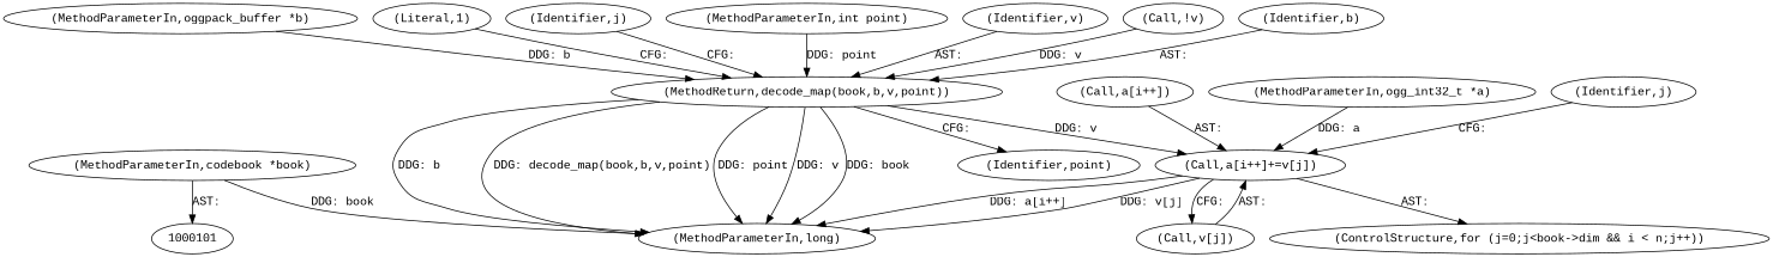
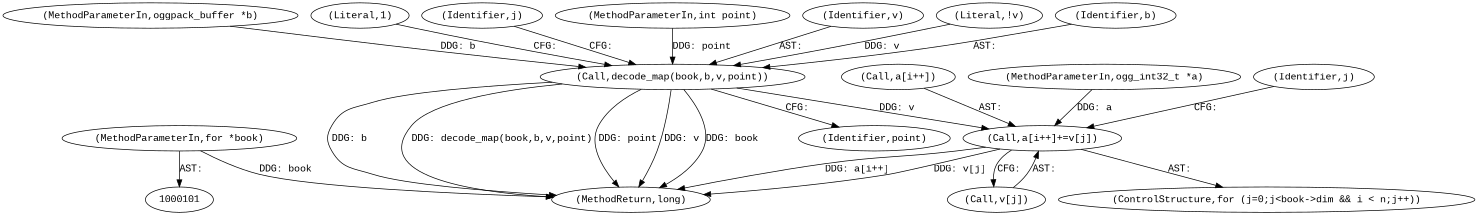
  digraph {
    fontname="Liberation Mono"
    node [fontname="Liberation Mono"]
    edge [fontname="Liberation Mono"]
-   n1 [label="(MethodParameterIn,codebook *book)"]
-   n2 [label="(MethodParameterIn,long)"]
+   n1 [label="(MethodParameterIn,for *book)"]
+   n2 [label="(MethodReturn,long)"]
    1000101
-   n4 [label="(MethodReturn,decode_map(book,b,v,point))"]
+   n4 [label="(Call,decode_map(book,b,v,point))"]
    n5 [label="(Call,a[i++]+=v[j])"]
    n6 [label="(Identifier,point)"]
    n7 [label="(Call,v[j])"]
    n8 [label="(ControlStructure,for (j=0;j<book->dim && i < n;j++))"]
    n9 [label="(MethodParameterIn,oggpack_buffer *b)"]
    n10 [label="(Literal,1)"]
    n11 [label="(Identifier,j)"]
    n12 [label="(MethodParameterIn,int point)"]
    n13 [label="(Identifier,v)"]
    n14 [label="(Call,a[i++])"]
-   n15 [label="(Call,!v)"]
+   n15 [label="(Literal,!v)"]
    n16 [label="(MethodParameterIn,ogg_int32_t *a)"]
    n17 [label="(Identifier,j)"]
    n18 [label="(Identifier,b)"]
    n1 -> n2 [label="DDG: book"]
    n1 -> 1000101 [label="AST: "]
    n4 -> n2 [label="DDG: point"]
    n4 -> n2 [label="DDG: v"]
    n4 -> n2 [label="DDG: book"]
    n4 -> n2 [label="DDG: b"]
    n4 -> n2 [label="DDG: decode_map(book,b,v,point)"]
    n4 -> n5 [label="DDG: v"]
    n4 -> n6 [label="CFG: "]
    n5 -> n2 [label="DDG: a[i++]"]
    n5 -> n2 [label="DDG: v[j]"]
    n5 -> n7 [label="CFG: "]
    n5 -> n8 [label="AST: "]
    n7 -> n5 [label="AST: "]
    n9 -> n4 [label="DDG: b"]
    n10 -> n4 [label="CFG: "]
    n11 -> n4 [label="CFG: "]
    n12 -> n4 [label="DDG: point"]
    n13 -> n4 [label="AST: "]
    n14 -> n5 [label="AST: "]
    n15 -> n4 [label="DDG: v"]
    n16 -> n5 [label="DDG: a"]
    n17 -> n5 [label="CFG: "]
    n18 -> n4 [label="AST: "]
  }
